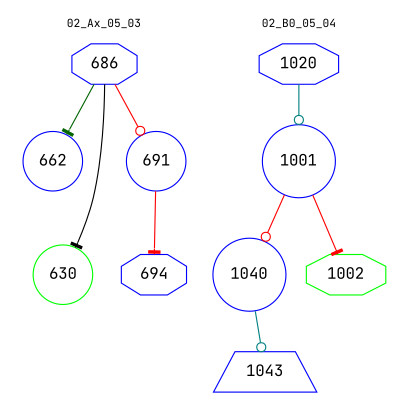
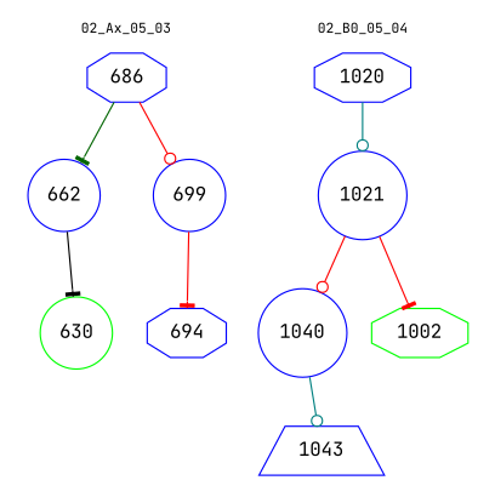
  digraph {
    fontname="JetBrains Mono"
    node [color=blue fontname="JetBrains Mono" shape=circle]
    edge [arrowhead=tee color=red fontname="JetBrains Mono"]
    n1 [label=686 shape=octagon]
    n2 [label=662]
-   n3 [label=691]
+   n3 [label=699]
    n4 [color=green label=630]
    n5 [label=694 shape=octagon]
    n6 [label=1020 shape=octagon]
-   n7 [label=1001]
+   n7 [label=1021]
    n8 [label=1040]
    n9 [color=green label=1002 shape=octagon]
    n10 [label=1043 shape=trapezium]
    subgraph cluster_1 {
      color=white
      fontsize=10
      label="02_Ax_05_03"
      n1
      n2
      n3
      n4
      n5
    }
    subgraph cluster_2 {
      color=white
      fontsize=10
      label="02_B0_05_04"
      n6
      n7
      n8
      n9
      n10
    }
    n1 -> n2 [color=darkgreen]
    n1 -> n3 [arrowhead=odot]
-   n1 -> n4 [color=black]
+   n2 -> n4 [color=black]
    n3 -> n5
    n6 -> n7 [arrowhead=odot color=teal]
    n7 -> n8 [arrowhead=odot]
    n7 -> n9
    n8 -> n10 [arrowhead=odot color=teal]
  }
